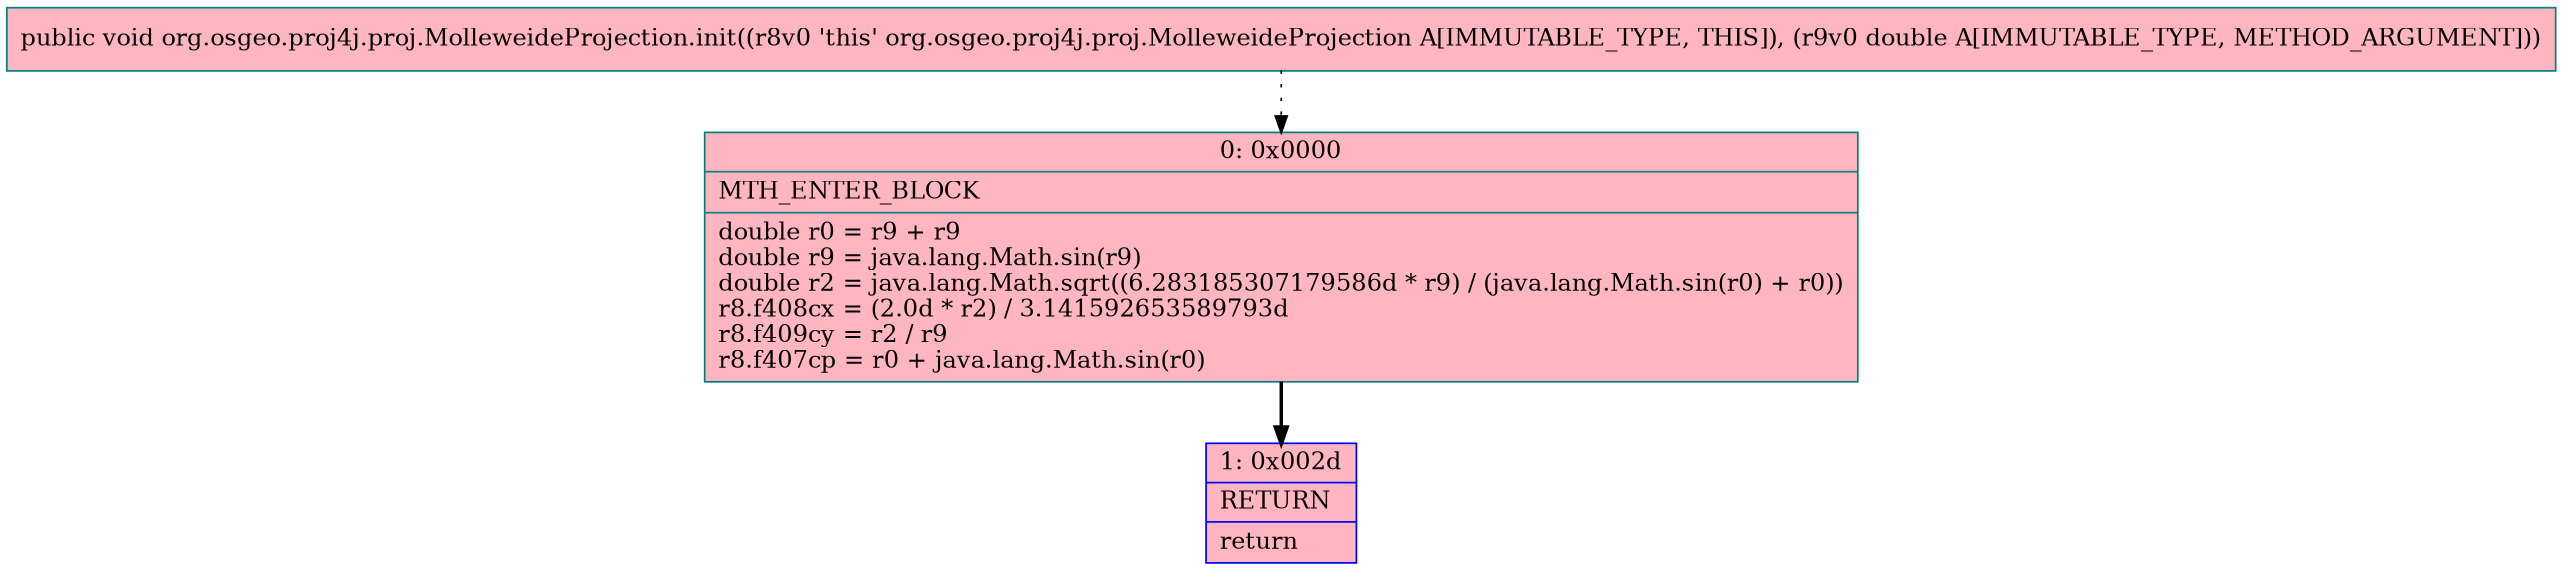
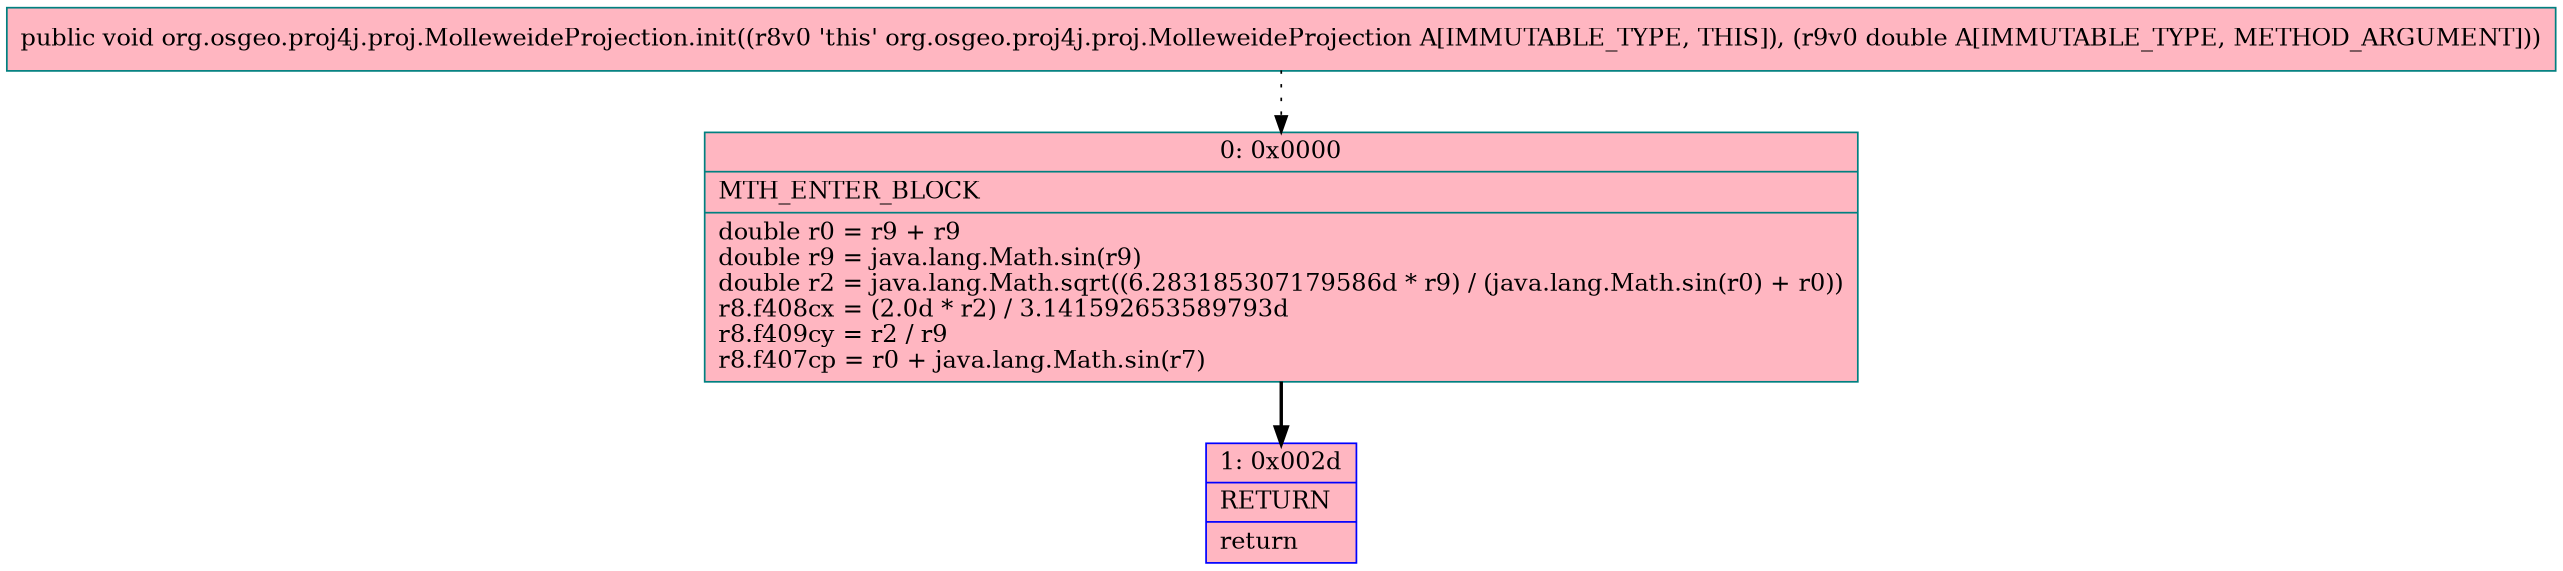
  digraph {
    node [shape=record style=filled fillcolor=lightpink color=teal]
-   n1 [label="{0\:\ 0x0000|MTH_ENTER_BLOCK\l|double r0 = r9 + r9\ldouble r9 = java.lang.Math.sin(r9)\ldouble r2 = java.lang.Math.sqrt((6.283185307179586d * r9) \/ (java.lang.Math.sin(r0) + r0))\lr8.f408cx = (2.0d * r2) \/ 3.141592653589793d\lr8.f409cy = r2 \/ r9\lr8.f407cp = r0 + java.lang.Math.sin(r0)\l}"]
+   n1 [label="{0\:\ 0x0000|MTH_ENTER_BLOCK\l|double r0 = r9 + r9\ldouble r9 = java.lang.Math.sin(r9)\ldouble r2 = java.lang.Math.sqrt((6.283185307179586d * r9) \/ (java.lang.Math.sin(r0) + r0))\lr8.f408cx = (2.0d * r2) \/ 3.141592653589793d\lr8.f409cy = r2 \/ r9\lr8.f407cp = r0 + java.lang.Math.sin(r7)\l}"]
    n2 [label="{1\:\ 0x002d|RETURN\l|return\l}" color=blue]
    n3 [label="{public void org.osgeo.proj4j.proj.MolleweideProjection.init((r8v0 'this' org.osgeo.proj4j.proj.MolleweideProjection A[IMMUTABLE_TYPE, THIS]), (r9v0 double A[IMMUTABLE_TYPE, METHOD_ARGUMENT])) }"]
    n1 -> n2 [style=bold]
    n3 -> n1 [style=dotted]
  }
